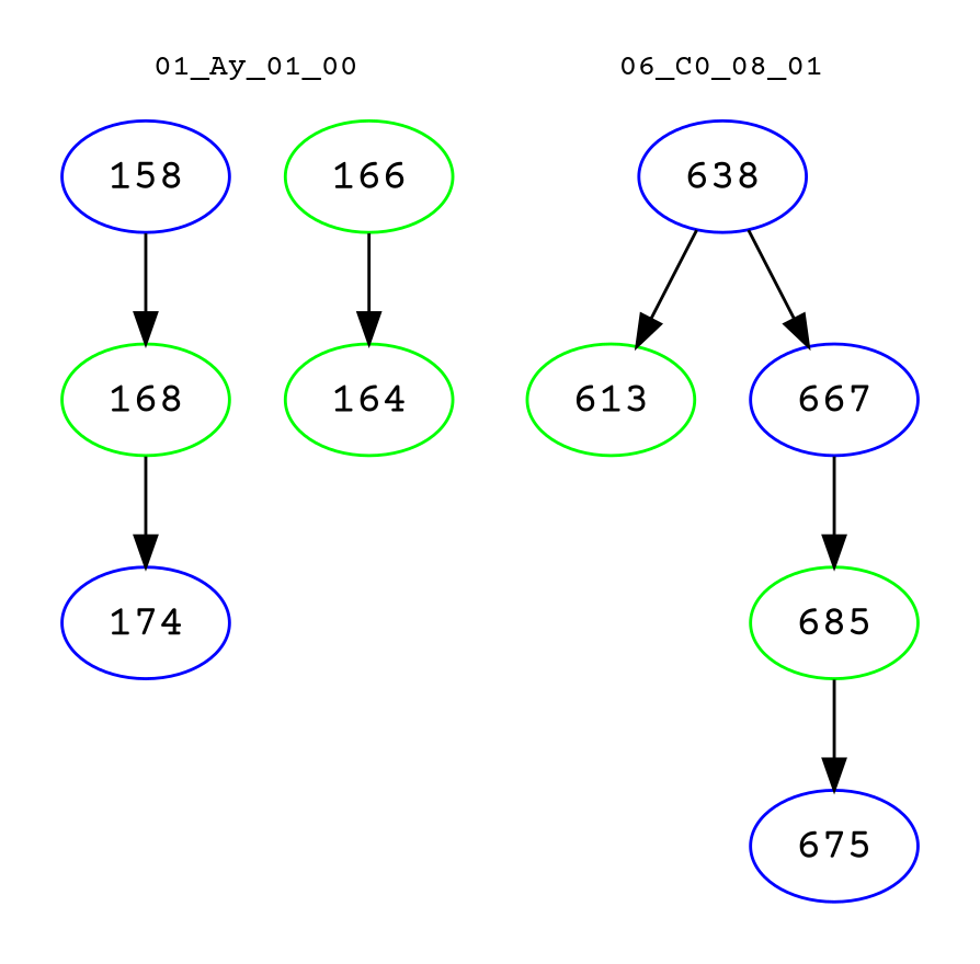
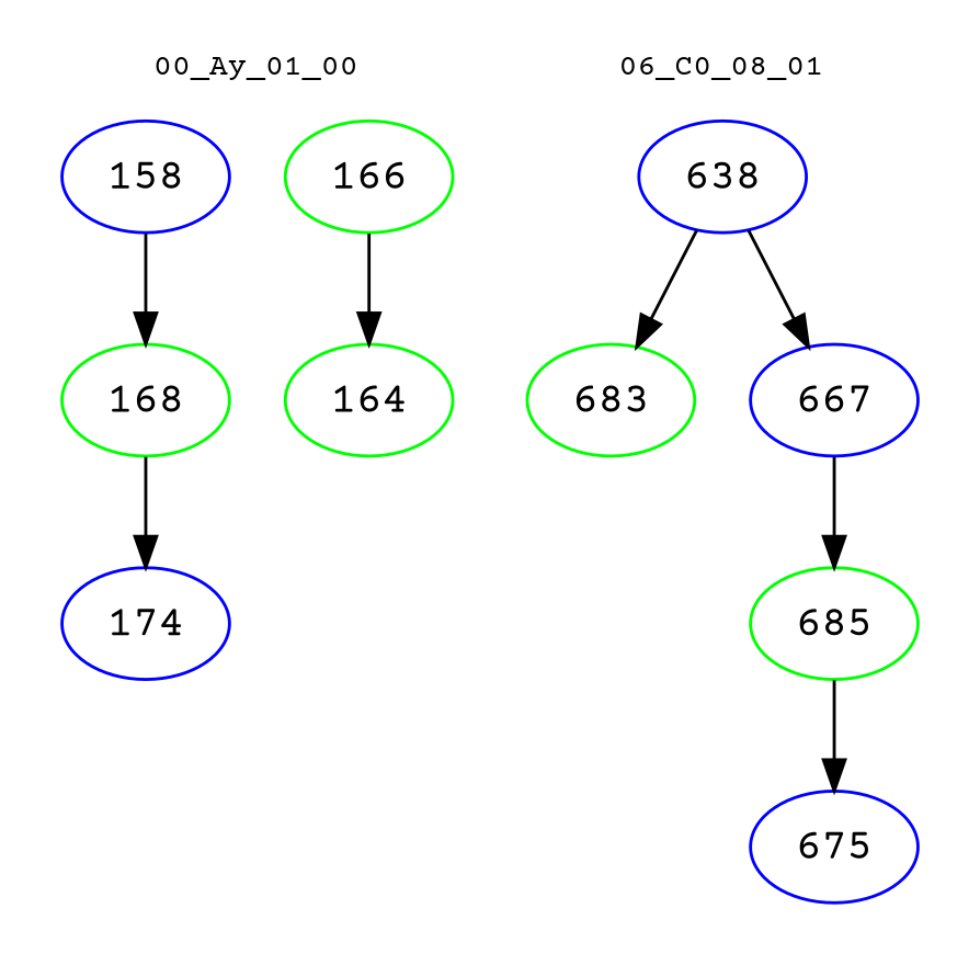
  digraph {
    fontname="Courier Prime"
    node [color=green fontname="Courier Prime"]
    edge [color=black fontname="Courier Prime"]
    n1 [label=166]
    n2 [color=blue label=158]
    n3 [label=164]
    n4 [label=168]
    n5 [color=blue label=174]
    n6 [color=blue label=638]
-   n7 [label=613]
+   n7 [label=683]
    n8 [color=blue label=667]
    n9 [label=685]
    n10 [color=blue label=675]
    subgraph cluster_1 {
      color=white
      fontsize=10
-     label="01_Ay_01_00"
+     label="00_Ay_01_00"
      n1
      n2
      n3
      n4
      n5
    }
    subgraph cluster_2 {
      color=white
      fontsize=10
      label="06_C0_08_01"
      n6
      n7
      n8
      n9
      n10
    }
    n1 -> n3
    n2 -> n4
    n4 -> n5
    n6 -> n7
    n6 -> n8
    n8 -> n9
    n9 -> n10
  }
